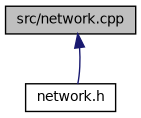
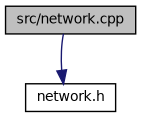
  digraph {
    node [color=black fontname=Helvetica fontsize=10 shape=record style=filled]
    n1 [fillcolor=grey75 fontcolor=black height=0.2 label="src/network.cpp" width=0.4]
    n2 [fillcolor=white height=0.2 label="network.h" width=0.4]
-   n2 -> n1 [color=midnightblue fontname=Helvetica fontsize=10 labelfontname=Helvetica labelfontsize=10 style=solid]
+   n1 -> n2 [color=midnightblue fontname=Helvetica fontsize=10 labelfontname=Helvetica labelfontsize=10 style=solid]
  }
